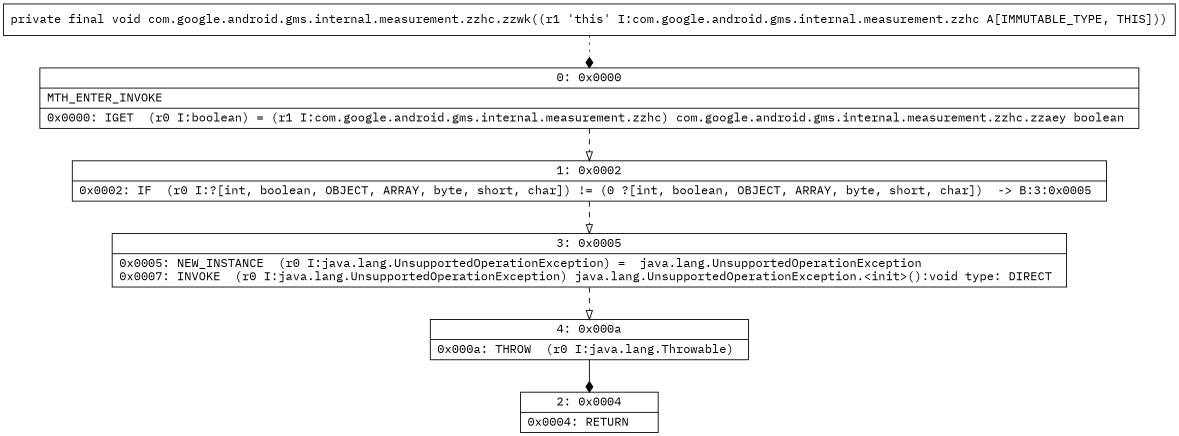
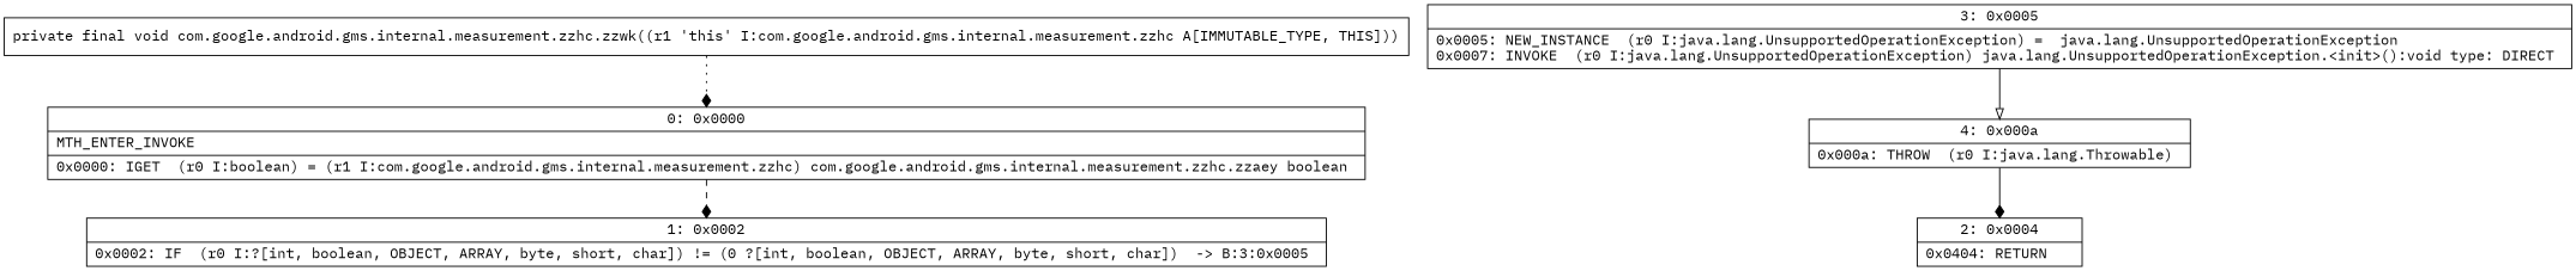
  digraph {
    fontname="IBM Plex Mono"
    node [fontname="IBM Plex Mono" shape=record]
    edge [arrowhead=diamond fontname="IBM Plex Mono" style=dashed]
    n1 [label="{0\:\ 0x0000|MTH_ENTER_INVOKE\l|0x0000: IGET  (r0 I:boolean) = (r1 I:com.google.android.gms.internal.measurement.zzhc) com.google.android.gms.internal.measurement.zzhc.zzaey boolean \l}"]
    n2 [label="{1\:\ 0x0002|0x0002: IF  (r0 I:?[int, boolean, OBJECT, ARRAY, byte, short, char]) != (0 ?[int, boolean, OBJECT, ARRAY, byte, short, char])  \-\> B:3:0x0005 \l}"]
    n3 [label="{3\:\ 0x0005|0x0005: NEW_INSTANCE  (r0 I:java.lang.UnsupportedOperationException) =  java.lang.UnsupportedOperationException \l0x0007: INVOKE  (r0 I:java.lang.UnsupportedOperationException) java.lang.UnsupportedOperationException.\<init\>():void type: DIRECT \l}"]
-   n4 [label="{2\:\ 0x0004|0x0004: RETURN   \l}"]
+   n4 [label="{2\:\ 0x0004|0x0404: RETURN   \l}"]
    n5 [label="{4\:\ 0x000a|0x000a: THROW  (r0 I:java.lang.Throwable) \l}"]
    n6 [label="{private final void com.google.android.gms.internal.measurement.zzhc.zzwk((r1 'this' I:com.google.android.gms.internal.measurement.zzhc A[IMMUTABLE_TYPE, THIS])) }"]
-   n1 -> n2 [arrowhead=onormal]
-   n2 -> n3 [arrowhead=onormal]
-   n3 -> n5 [arrowhead=onormal]
+   n1 -> n2
+   n3 -> n5 [arrowhead=onormal style=solid]
    n5 -> n4 [style=solid]
    n6 -> n1 [style=dotted]
  }
